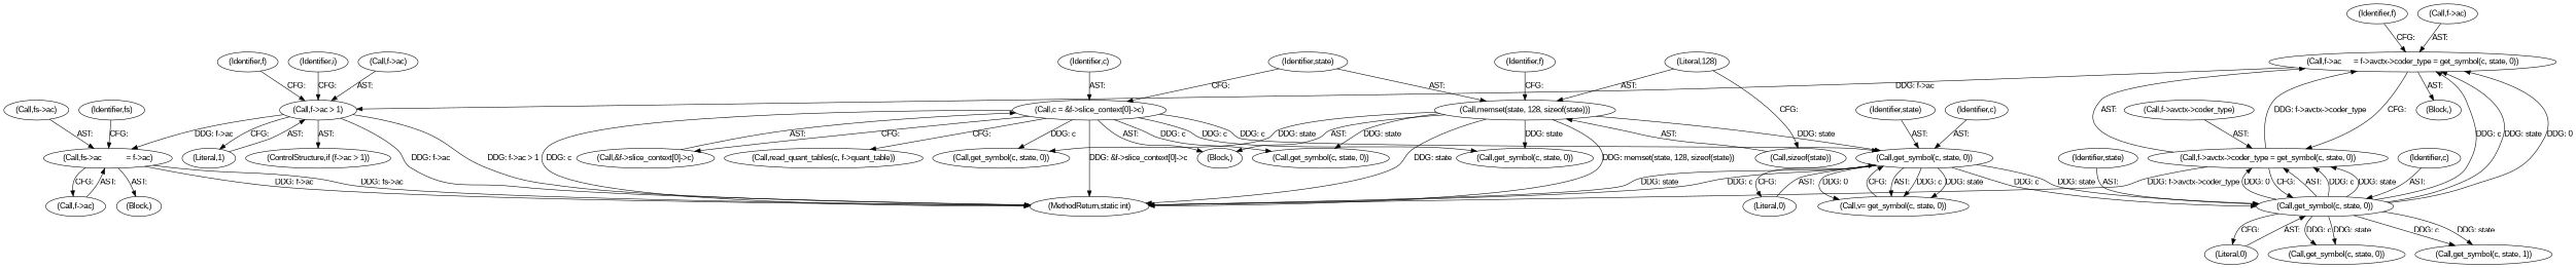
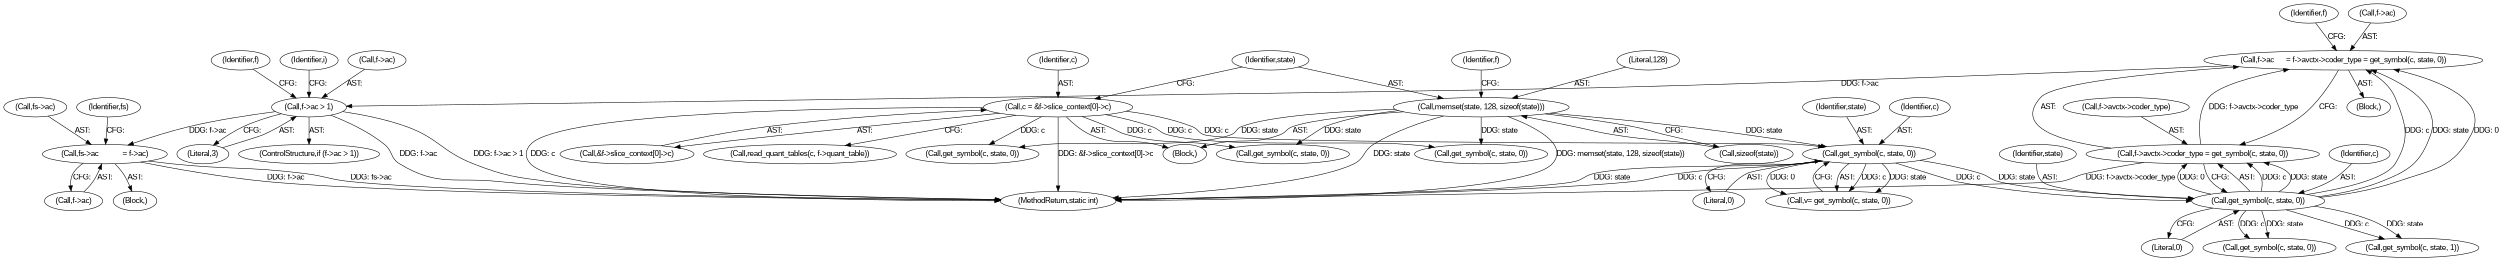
  digraph {
    fontname="Liberation Sans"
    node [fontname="Liberation Sans"]
    edge [fontname="Liberation Sans"]
    n1 [label="(Call,fs->ac            = f->ac)"]
    n2 [label="(Call,f->ac)"]
    n3 [label="(MethodReturn,static int)"]
    n4 [label="(Block,)"]
    n5 [label="(Call,f->ac > 1)"]
-   n6 [label="(Literal,1)"]
+   n6 [label="(Literal,3)"]
    n7 [label="(ControlStructure,if (f->ac > 1))"]
    n8 [label="(Call,f->ac      = f->avctx->coder_type = get_symbol(c, state, 0))"]
    n9 [label="(Call,f->avctx->coder_type = get_symbol(c, state, 0))"]
    n10 [label="(Block,)"]
    n11 [label="(Call,get_symbol(c, state, 0))"]
    n12 [label="(Literal,0)"]
    n13 [label="(Call,get_symbol(c, state, 0))"]
    n14 [label="(Call,get_symbol(c, state, 1))"]
    n15 [label="(Call,get_symbol(c, state, 0))"]
    n16 [label="(Call,v= get_symbol(c, state, 0))"]
    n17 [label="(Literal,0)"]
    n18 [label="(Call,c = &f->slice_context[0]->c)"]
    n19 [label="(Call,get_symbol(c, state, 0))"]
    n20 [label="(Call,get_symbol(c, state, 0))"]
    n21 [label="(Call,&f->slice_context[0]->c)"]
    n22 [label="(Call,read_quant_tables(c, f->quant_table))"]
    n23 [label="(Block,)"]
    n24 [label="(Call,get_symbol(c, state, 0))"]
    n25 [label="(Call,memset(state, 128, sizeof(state)))"]
    n26 [label="(Call,sizeof(state))"]
    n27 [label="(Identifier,state)"]
    n28 [label="(Call,f->ac)"]
    n29 [label="(Identifier,c)"]
    n30 [label="(Identifier,c)"]
    n31 [label="(Call,f->avctx->coder_type)"]
    n32 [label="(Call,fs->ac)"]
    n33 [label="(Literal,128)"]
    n34 [label="(Identifier,state)"]
    n35 [label="(Identifier,f)"]
    n36 [label="(Identifier,f)"]
    n37 [label="(Identifier,f)"]
    n38 [label="(Call,f->ac)"]
    n39 [label="(Identifier,fs)"]
    n40 [label="(Identifier,i)"]
    n41 [label="(Identifier,state)"]
    n42 [label="(Identifier,c)"]
    n1 -> n2 [label="CFG: "]
    n1 -> n3 [label="DDG: f->ac"]
    n1 -> n3 [label="DDG: fs->ac"]
    n1 -> n4 [label="AST: "]
    n2 -> n1 [label="AST: "]
    n5 -> n1 [label="DDG: f->ac"]
    n5 -> n3 [label="DDG: f->ac > 1"]
    n5 -> n3 [label="DDG: f->ac"]
    n5 -> n6 [label="CFG: "]
    n5 -> n7 [label="AST: "]
    n6 -> n5 [label="AST: "]
    n8 -> n5 [label="DDG: f->ac"]
    n8 -> n9 [label="CFG: "]
    n8 -> n10 [label="AST: "]
    n9 -> n3 [label="DDG: f->avctx->coder_type"]
    n9 -> n8 [label="AST: "]
    n9 -> n8 [label="DDG: f->avctx->coder_type"]
    n9 -> n11 [label="CFG: "]
    n11 -> n8 [label="DDG: c"]
    n11 -> n8 [label="DDG: state"]
    n11 -> n8 [label="DDG: 0"]
    n11 -> n9 [label="AST: "]
    n11 -> n9 [label="DDG: c"]
    n11 -> n9 [label="DDG: state"]
    n11 -> n9 [label="DDG: 0"]
    n11 -> n12 [label="CFG: "]
    n11 -> n13 [label="DDG: c"]
    n11 -> n13 [label="DDG: state"]
    n11 -> n14 [label="DDG: c"]
    n11 -> n14 [label="DDG: state"]
    n12 -> n11 [label="AST: "]
    n15 -> n3 [label="DDG: c"]
    n15 -> n3 [label="DDG: state"]
    n15 -> n11 [label="DDG: c"]
    n15 -> n11 [label="DDG: state"]
    n15 -> n16 [label="AST: "]
    n15 -> n16 [label="DDG: c"]
    n15 -> n16 [label="DDG: state"]
    n15 -> n16 [label="DDG: 0"]
    n15 -> n17 [label="CFG: "]
    n16 -> n15 [label="CFG: "]
    n17 -> n15 [label="AST: "]
    n18 -> n3 [label="DDG: c"]
    n18 -> n3 [label="DDG: &f->slice_context[0]->c"]
    n18 -> n15 [label="DDG: c"]
    n18 -> n19 [label="DDG: c"]
    n18 -> n20 [label="DDG: c"]
-   n18 -> n21 [label="CFG: "]
+   n18 -> n21 [label="AST: "]
    n18 -> n22 [label="CFG: "]
    n18 -> n23 [label="AST: "]
    n18 -> n24 [label="DDG: c"]
    n21 -> n18 [label="AST: "]
    n25 -> n3 [label="DDG: memset(state, 128, sizeof(state))"]
    n25 -> n3 [label="DDG: state"]
    n25 -> n15 [label="DDG: state"]
    n25 -> n19 [label="DDG: state"]
    n25 -> n20 [label="DDG: state"]
    n25 -> n23 [label="AST: "]
    n25 -> n24 [label="DDG: state"]
-   n33 -> n26 [label="CFG: "]
+   n25 -> n26 [label="CFG: "]
    n26 -> n25 [label="AST: "]
    n27 -> n15 [label="AST: "]
    n28 -> n5 [label="AST: "]
    n29 -> n15 [label="AST: "]
    n30 -> n18 [label="AST: "]
    n31 -> n9 [label="AST: "]
    n32 -> n1 [label="AST: "]
    n33 -> n25 [label="AST: "]
    n34 -> n11 [label="AST: "]
    n35 -> n5 [label="CFG: "]
    n36 -> n25 [label="CFG: "]
    n37 -> n8 [label="CFG: "]
    n38 -> n8 [label="AST: "]
    n39 -> n1 [label="CFG: "]
    n40 -> n5 [label="CFG: "]
    n41 -> n18 [label="CFG: "]
    n41 -> n25 [label="AST: "]
    n42 -> n11 [label="AST: "]
  }
